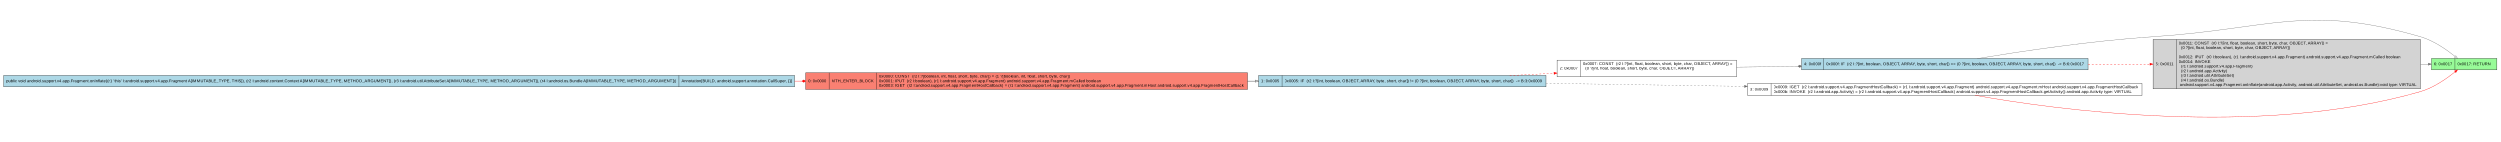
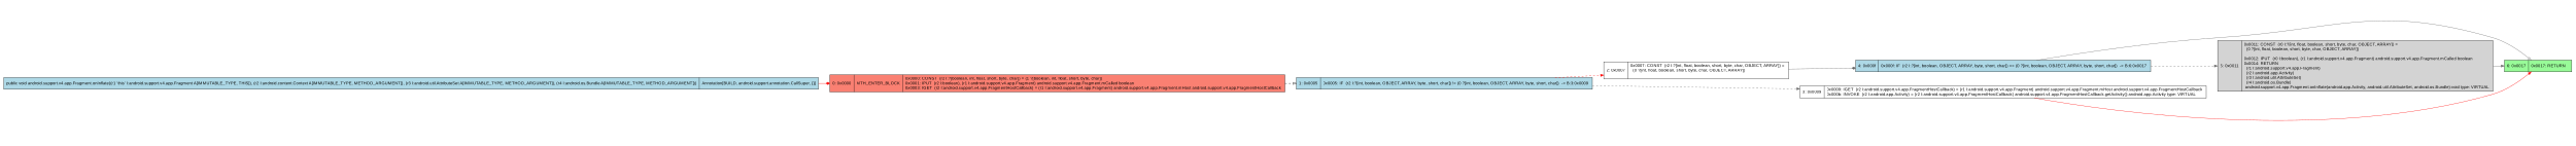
  digraph {
    fontname="Liberation Sans"
    rankdir=LR
    node [fillcolor=lightblue fontname="Liberation Sans" shape=record style=filled]
    edge [arrowhead=normal color=red fontname="Liberation Sans"]
    n1 [fillcolor=salmon label="{0\:\ 0x0000|MTH_ENTER_BLOCK\l|0x0000: CONST  (r2 I:?[boolean, int, float, short, byte, char]) = (1 ?[boolean, int, float, short, byte, char]) \l0x0001: IPUT  (r2 I:boolean), (r1 I:android.support.v4.app.Fragment) android.support.v4.app.Fragment.mCalled boolean \l0x0003: IGET  (r2 I:android.support.v4.app.FragmentHostCallback) = (r1 I:android.support.v4.app.Fragment) android.support.v4.app.Fragment.mHost android.support.v4.app.FragmentHostCallback \l}"]
    n2 [label="{1\:\ 0x0005|0x0005: IF  (r2 I:?[int, boolean, OBJECT, ARRAY, byte, short, char]) != (0 ?[int, boolean, OBJECT, ARRAY, byte, short, char])  \-\> B:3:0x0009 \l}"]
    n3 [fillcolor=white label="{2\:\ 0x0007|0x0007: CONST  (r2 I:?[int, float, boolean, short, byte, char, OBJECT, ARRAY]) = \l  (0 ?[int, float, boolean, short, byte, char, OBJECT, ARRAY])\l \l}"]
    n4 [fillcolor=white label="{3\:\ 0x0009|0x0009: IGET  (r2 I:android.support.v4.app.FragmentHostCallback) = (r1 I:android.support.v4.app.Fragment) android.support.v4.app.Fragment.mHost android.support.v4.app.FragmentHostCallback \l0x000b: INVOKE  (r2 I:android.app.Activity) = (r2 I:android.support.v4.app.FragmentHostCallback) android.support.v4.app.FragmentHostCallback.getActivity():android.app.Activity type: VIRTUAL \l}"]
    n5 [label="{4\:\ 0x000f|0x000f: IF  (r2 I:?[int, boolean, OBJECT, ARRAY, byte, short, char]) == (0 ?[int, boolean, OBJECT, ARRAY, byte, short, char])  \-\> B:6:0x0017 \l}"]
    n6 [fillcolor=palegreen label="{6\:\ 0x0017|0x0017: RETURN   \l}"]
-   n7 [fillcolor=lightgrey label="{5\:\ 0x0011|0x0011: CONST  (r0 I:?[int, float, boolean, short, byte, char, OBJECT, ARRAY]) = \l  (0 ?[int, float, boolean, short, byte, char, OBJECT, ARRAY])\l \l0x0012: IPUT  (r0 I:boolean), (r1 I:android.support.v4.app.Fragment) android.support.v4.app.Fragment.mCalled boolean \l0x0014: INVOKE  \l  (r1 I:android.support.v4.app.Fragment)\l  (r2 I:android.app.Activity)\l  (r3 I:android.util.AttributeSet)\l  (r4 I:android.os.Bundle)\l android.support.v4.app.Fragment.onInflate(android.app.Activity, android.util.AttributeSet, android.os.Bundle):void type: VIRTUAL \l}"]
+   n7 [fillcolor=lightgrey label="{5\:\ 0x0011|0x0011: CONST  (r0 I:?[int, float, boolean, short, byte, char, OBJECT, ARRAY]) = \l  (0 ?[int, float, boolean, short, byte, char, OBJECT, ARRAY])\l \l0x0012: IPUT  (r0 I:boolean), (r1 I:android.support.v4.app.Fragment) android.support.v4.app.Fragment.mCalled boolean \l0x0014: RETURN  \l  (r1 I:android.support.v4.app.Fragment)\l  (r2 I:android.app.Activity)\l  (r3 I:android.util.AttributeSet)\l  (r4 I:android.os.Bundle)\l android.support.v4.app.Fragment.onInflate(android.app.Activity, android.util.AttributeSet, android.os.Bundle):void type: VIRTUAL \l}"]
    n8 [label="{public void android.support.v4.app.Fragment.onInflate((r1 'this' I:android.support.v4.app.Fragment A[IMMUTABLE_TYPE, THIS]), (r2 I:android.content.Context A[IMMUTABLE_TYPE, METHOD_ARGUMENT]), (r3 I:android.util.AttributeSet A[IMMUTABLE_TYPE, METHOD_ARGUMENT]), (r4 I:android.os.Bundle A[IMMUTABLE_TYPE, METHOD_ARGUMENT]))  | Annotation[BUILD, android.support.annotation.CallSuper, \{\}]\l}"]
-   n1 -> n2 [arrowhead=onormal color=black]
+   n1 -> n2 [arrowhead=onormal color=black style=dashed]
    n2 -> n3 [style=dashed]
    n2 -> n4 [color=gray40 style=dashed]
    n3 -> n5 [arrowhead=diamond color=gray40]
    n4 -> n6
    n5 -> n6 [arrowhead=onormal color=gray40]
-   n5 -> n7 [style=dashed]
+   n5 -> n7 [color=gray40 style=dashed]
    n7 -> n6 [color=gray40]
    n8 -> n1 [arrowhead=diamond]
  }
